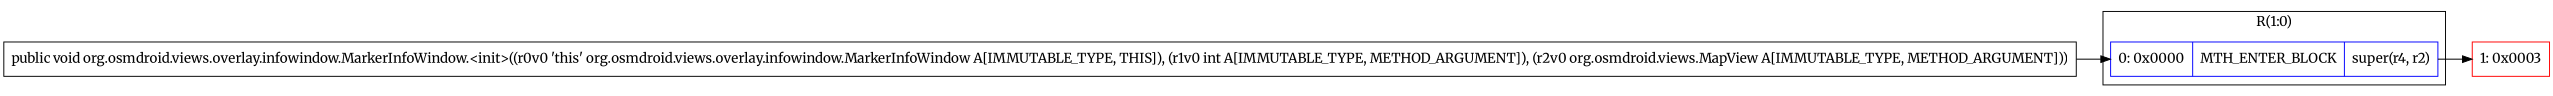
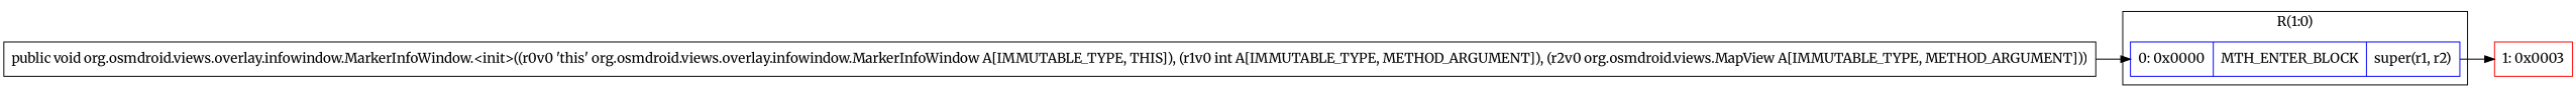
  digraph {
    rankdir=LR
    fontname=Merriweather
    node [shape=record fontname=Merriweather]
    edge [fontname=Merriweather]
-   n1 [color=blue label="{0\:\ 0x0000|MTH_ENTER_BLOCK\l|super(r4, r2)\l}"]
+   n1 [color=blue label="{0\:\ 0x0000|MTH_ENTER_BLOCK\l|super(r1, r2)\l}"]
    n2 [color=red label="{1\:\ 0x0003}"]
    n3 [label="{public void org.osmdroid.views.overlay.infowindow.MarkerInfoWindow.\<init\>((r0v0 'this' org.osmdroid.views.overlay.infowindow.MarkerInfoWindow A[IMMUTABLE_TYPE, THIS]), (r1v0 int A[IMMUTABLE_TYPE, METHOD_ARGUMENT]), (r2v0 org.osmdroid.views.MapView A[IMMUTABLE_TYPE, METHOD_ARGUMENT])) }"]
    subgraph cluster_1 {
      label="R(1:0)"
      n1
    }
    n1 -> n2
    n3 -> n1
  }
